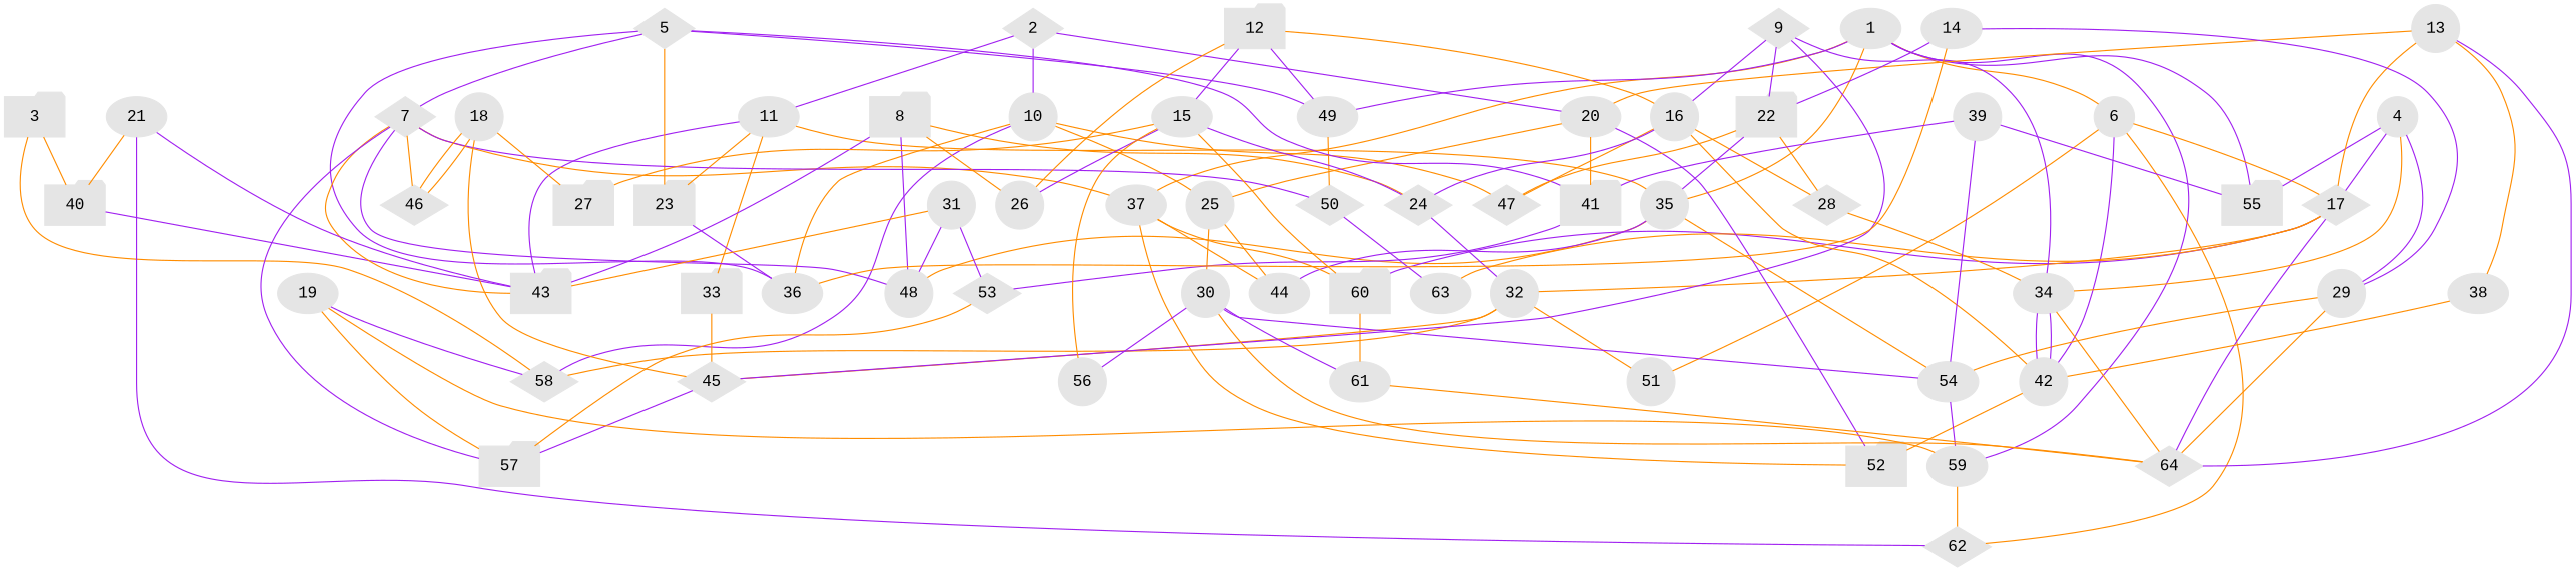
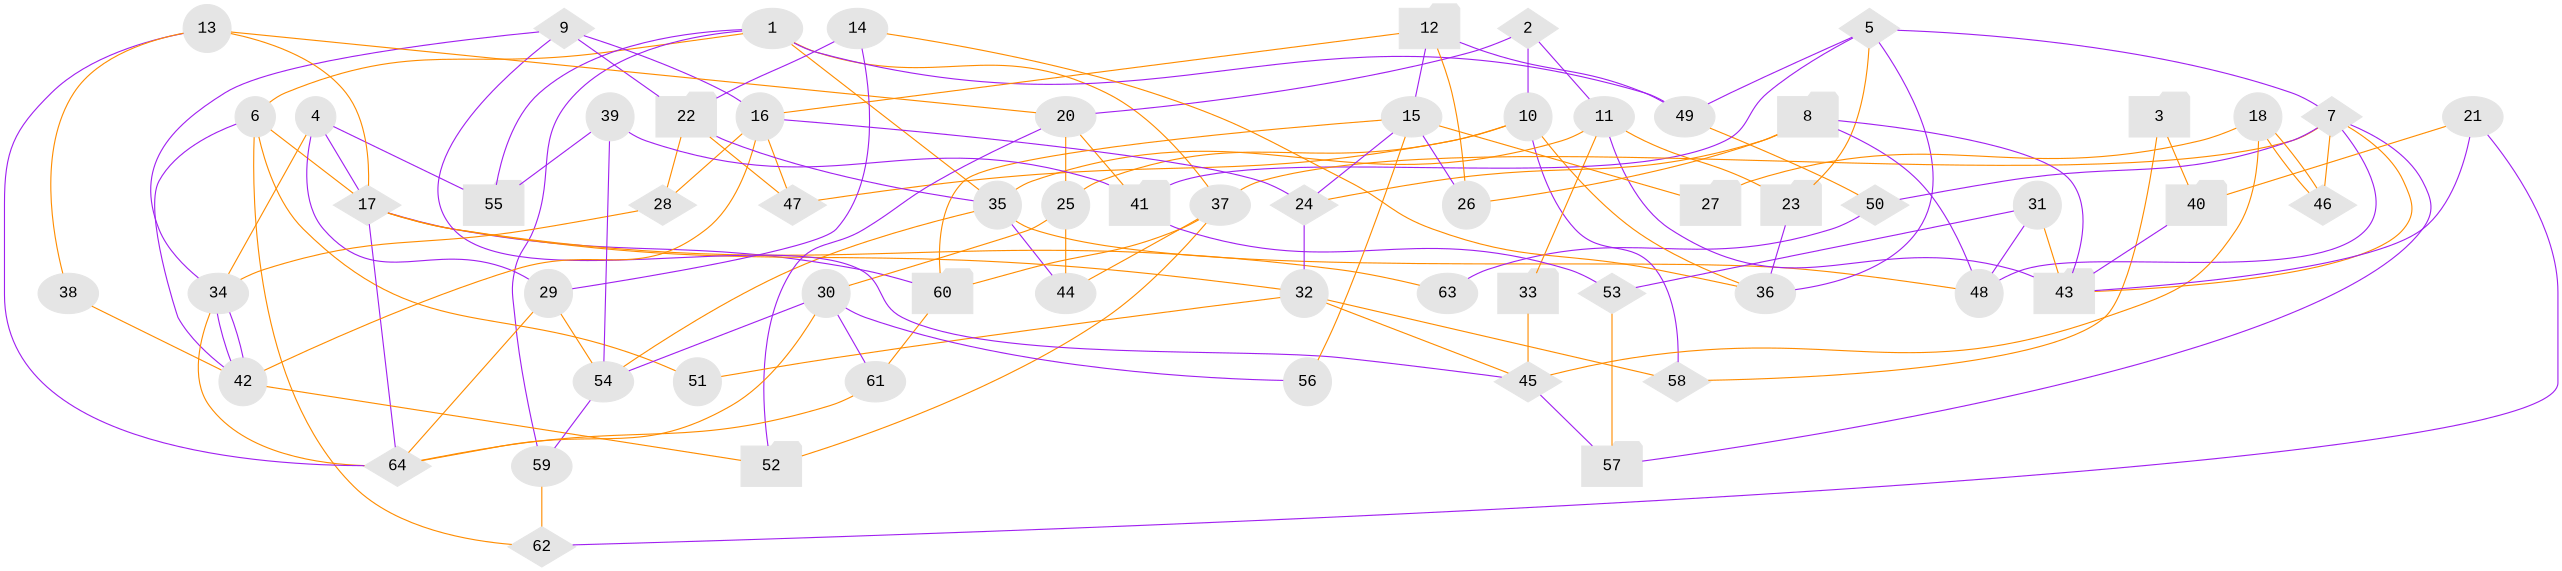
  graph {
    fontname="Liberation Mono"
    node [color=gray90 fontname="Liberation Mono" shape=circle style=filled]
    edge [color=darkorange fontname="Liberation Mono"]
    1 [shape=ellipse]
    6
    35
    37 [shape=ellipse]
    49 [shape=ellipse]
    55 [shape=folder]
    59 [shape=ellipse]
    17 [shape=diamond]
    42
    51
    62 [shape=diamond]
    48
    44 [shape=ellipse]
    54 [shape=ellipse]
    60 [shape=folder]
    52 [shape=folder]
    50 [shape=diamond]
    2 [shape=diamond]
    10
    11 [shape=ellipse]
    20 [shape=ellipse]
    58 [shape=diamond]
    36 [shape=ellipse]
    25
    47 [shape=diamond]
    23 [shape=folder]
    43 [shape=folder]
    33 [shape=folder]
    41 [shape=folder]
    3 [shape=folder]
    40 [shape=folder]
    4
    29
    34 [shape=ellipse]
    64 [shape=diamond]
    32
    63 [shape=ellipse]
    5 [shape=diamond]
    7 [shape=diamond]
    46 [shape=diamond]
    57 [shape=folder]
    53 [shape=diamond]
    8 [shape=folder]
    24 [shape=diamond]
    26
    9 [shape=diamond]
    16
    22 [shape=folder]
    45 [shape=diamond]
    28 [shape=diamond]
    30
    12 [shape=folder]
    15 [shape=ellipse]
    56
    27 [shape=folder]
    13
    38 [shape=ellipse]
    14 [shape=ellipse]
    61 [shape=ellipse]
    18
-   19 [shape=ellipse]
    21 [shape=ellipse]
    31
    39
    1 -- 6
    1 -- 35
    1 -- 37
    1 -- 49 [color=purple]
    1 -- 55 [color=purple]
    1 -- 59 [color=purple]
    6 -- 17
    6 -- 42 [color=purple]
    6 -- 51
    6 -- 62
    35 -- 48
    35 -- 44 [color=purple]
    35 -- 54
    37 -- 44
    37 -- 60
    37 -- 52
    49 -- 50
    59 -- 62
    17 -- 60 [color=purple]
    17 -- 64 [color=purple]
    17 -- 32
    17 -- 63
    42 -- 52
    54 -- 59 [color=purple]
    60 -- 61
    50 -- 63 [color=purple]
    2 -- 10 [color=purple]
    2 -- 11 [color=purple]
    2 -- 20 [color=purple]
    10 -- 58 [color=purple]
    10 -- 36
    10 -- 25
    10 -- 47
    11 -- 35
    11 -- 23
    11 -- 43 [color=purple]
    11 -- 33
    20 -- 52 [color=purple]
    20 -- 25
    20 -- 41
    25 -- 44
    25 -- 30
    23 -- 36 [color=purple]
    33 -- 45
    41 -- 53 [color=purple]
    3 -- 58
    3 -- 40
    40 -- 43 [color=purple]
    4 -- 55 [color=purple]
    4 -- 17 [color=purple]
    4 -- 29 [color=purple]
    4 -- 34
    29 -- 54
    29 -- 64
    34 -- 42 [color=purple]
    34 -- 42 [color=purple]
    34 -- 64
    32 -- 51
    32 -- 58
    32 -- 45
    5 -- 49 [color=purple]
    5 -- 36 [color=purple]
    5 -- 23
    5 -- 41 [color=purple]
    5 -- 7 [color=purple]
    7 -- 37
    7 -- 48 [color=purple]
    7 -- 50 [color=purple]
    7 -- 43
    7 -- 46
    7 -- 57 [color=purple]
    53 -- 57
    8 -- 48 [color=purple]
    8 -- 43 [color=purple]
    8 -- 24
    8 -- 26
    24 -- 32 [color=purple]
    9 -- 34 [color=purple]
    9 -- 16 [color=purple]
    9 -- 22 [color=purple]
    9 -- 45 [color=purple]
    16 -- 42
    16 -- 47
    16 -- 24 [color=purple]
    16 -- 28
    22 -- 35 [color=purple]
    22 -- 47
    22 -- 28
    45 -- 57 [color=purple]
    28 -- 34
    30 -- 54 [color=purple]
    30 -- 64
    30 -- 56 [color=purple]
    30 -- 61 [color=purple]
    12 -- 49 [color=purple]
    12 -- 26
    12 -- 16
    12 -- 15 [color=purple]
    15 -- 60
    15 -- 24 [color=purple]
    15 -- 26 [color=purple]
    15 -- 56
    15 -- 27
    13 -- 17
    13 -- 20
    13 -- 64 [color=purple]
    13 -- 38
    38 -- 42
    14 -- 36
    14 -- 29 [color=purple]
    14 -- 22 [color=purple]
    61 -- 64
    18 -- 46
    18 -- 46
    18 -- 45
    18 -- 27
-   19 -- 59
-   19 -- 58 [color=purple]
-   19 -- 57
    21 -- 62 [color=purple]
    21 -- 43 [color=purple]
    21 -- 40
    31 -- 48 [color=purple]
    31 -- 43
    31 -- 53 [color=purple]
    39 -- 55 [color=purple]
    39 -- 54 [color=purple]
    39 -- 41 [color=purple]
  }
